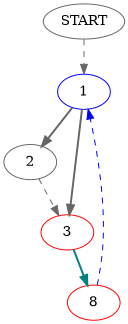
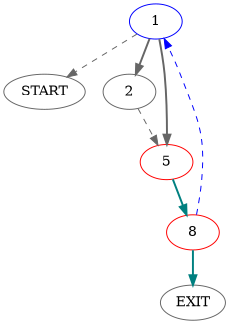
  digraph {
    node [color=gray40]
    edge [color=gray40 style=bold]
    n1 [label=START]
    1 [color=blue]
    2
-   3 [color=red]
+   3 [color=red label=5]
    n5 [color=red label=8]
-   n1 -> 1 [style=dashed]
+   n6 [label=EXIT]
+   1 -> n1 [style=dashed]
    1 -> 2
    1 -> 3
    2 -> 3 [style=dashed]
    3 -> n5 [color=teal]
    n5 -> 1 [color=blue style=dashed]
+   n5 -> n6 [color=teal]
  }
